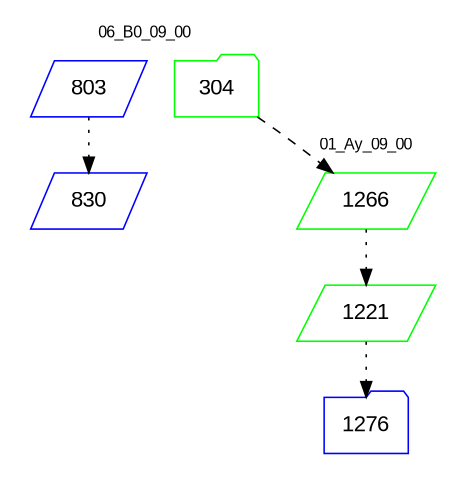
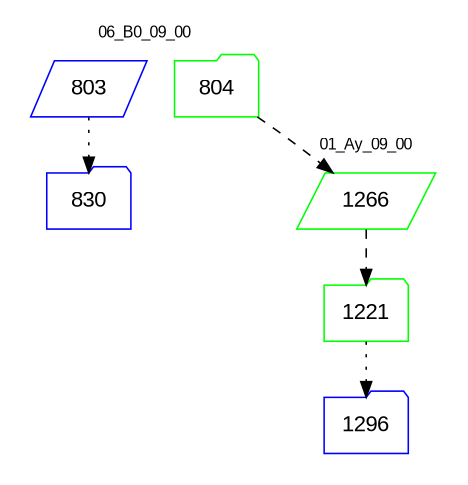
  digraph {
    fontname="Liberation Sans"
    node [color=green fontname="Liberation Sans" shape=parallelogram]
    edge [color=black fontname="Liberation Sans" style=dashed]
    n1 [label=1266]
-   n2 [label=1221]
-   n3 [color=blue label=1276 shape=folder]
-   n4 [label=304 shape=folder]
+   n2 [label=1221 shape=folder]
+   n3 [color=blue label=1296 shape=folder]
+   n4 [label=804 shape=folder]
    n5 [color=blue label=803]
-   n6 [color=blue label=830]
+   n6 [color=blue label=830 shape=folder]
    subgraph cluster_1 {
      color=white
      fontsize=10
      label="01_Ay_09_00"
      n1
      n2
      n3
    }
    subgraph cluster_2 {
      color=white
      fontsize=10
      label="06_B0_09_00"
      n4
      n5
      n6
    }
-   n1 -> n2 [style=dotted]
+   n1 -> n2
    n2 -> n3 [style=dotted]
    n4 -> n1
    n5 -> n6 [style=dotted]
  }
